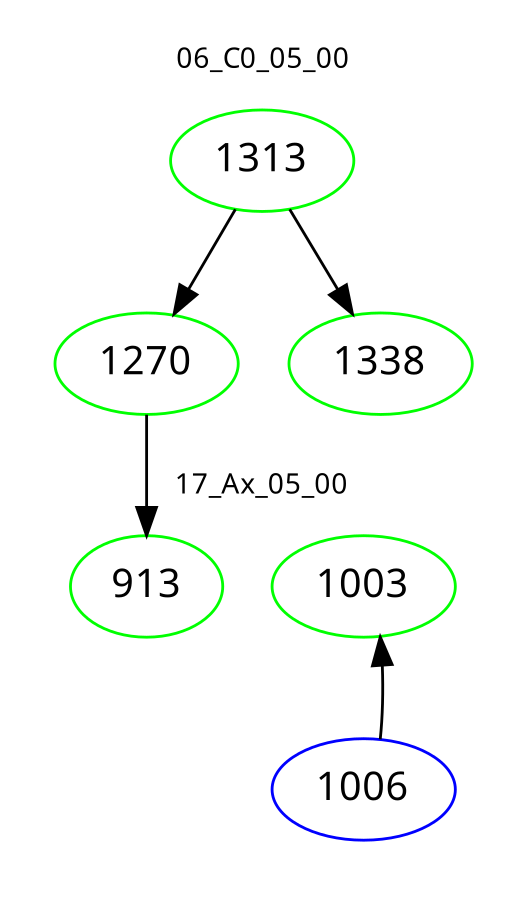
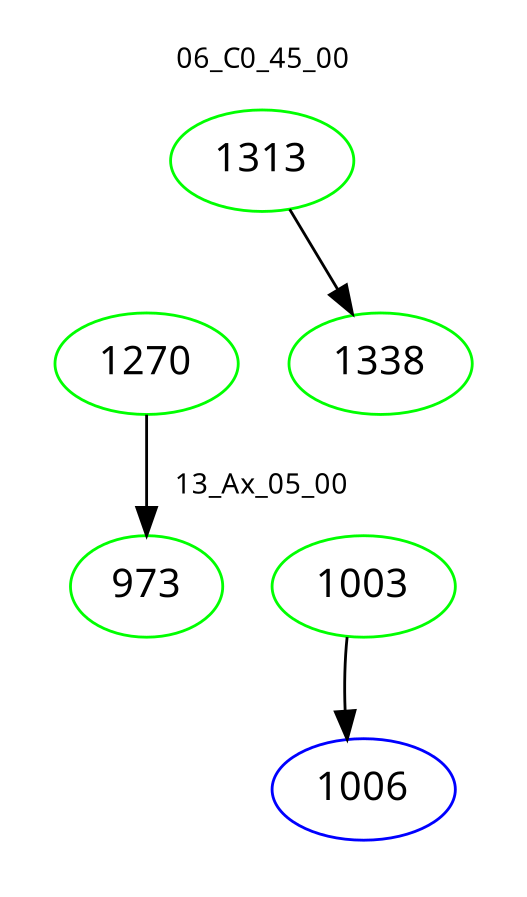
  digraph {
    fontname="Noto Sans"
    node [color=green fontname="Noto Sans"]
    edge [color=black fontname="Noto Sans"]
    n1 [label=1003]
-   n2 [label=913]
+   n2 [label=973]
    n3 [color=blue label=1006]
    n4 [label=1313]
    n5 [label=1270]
    n6 [label=1338]
    subgraph cluster_1 {
      color=white
      fontsize=10
-     label="17_Ax_05_00"
+     label="13_Ax_05_00"
      n1
      n2
      n3
    }
    subgraph cluster_2 {
      color=white
      fontsize=10
-     label="06_C0_05_00"
+     label="06_C0_45_00"
      n4
      n5
      n6
    }
-   n3 -> n1
-   n4 -> n5
+   n1 -> n3
    n4 -> n6
    n5 -> n2
  }
